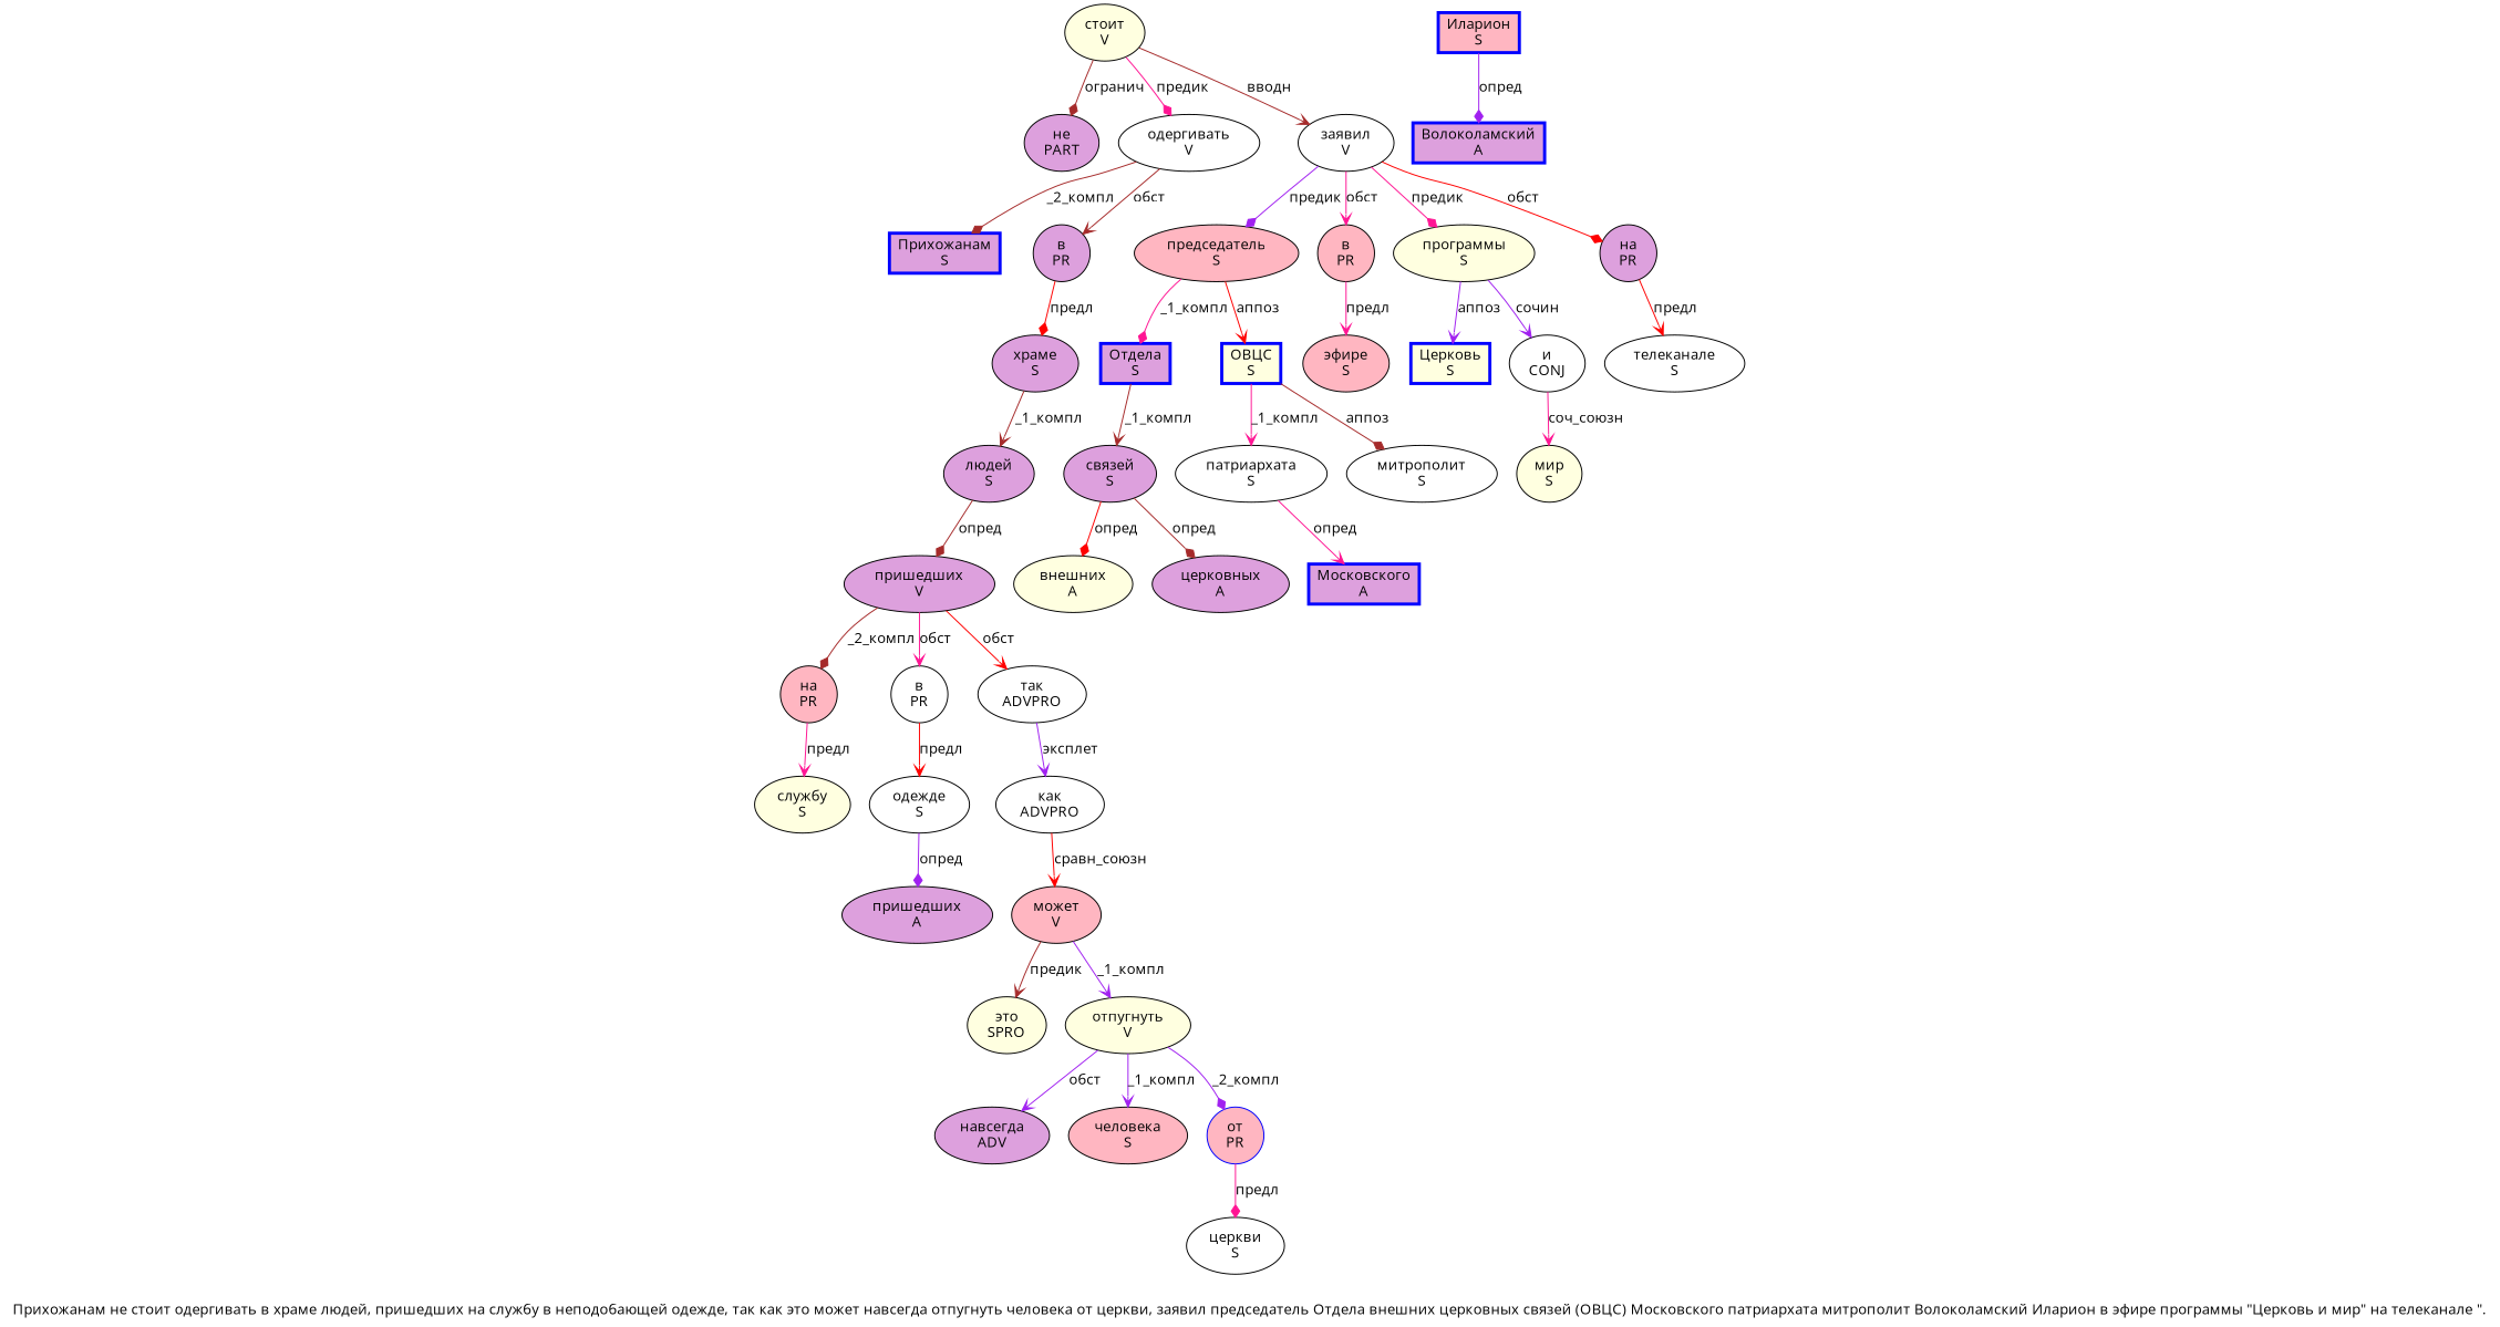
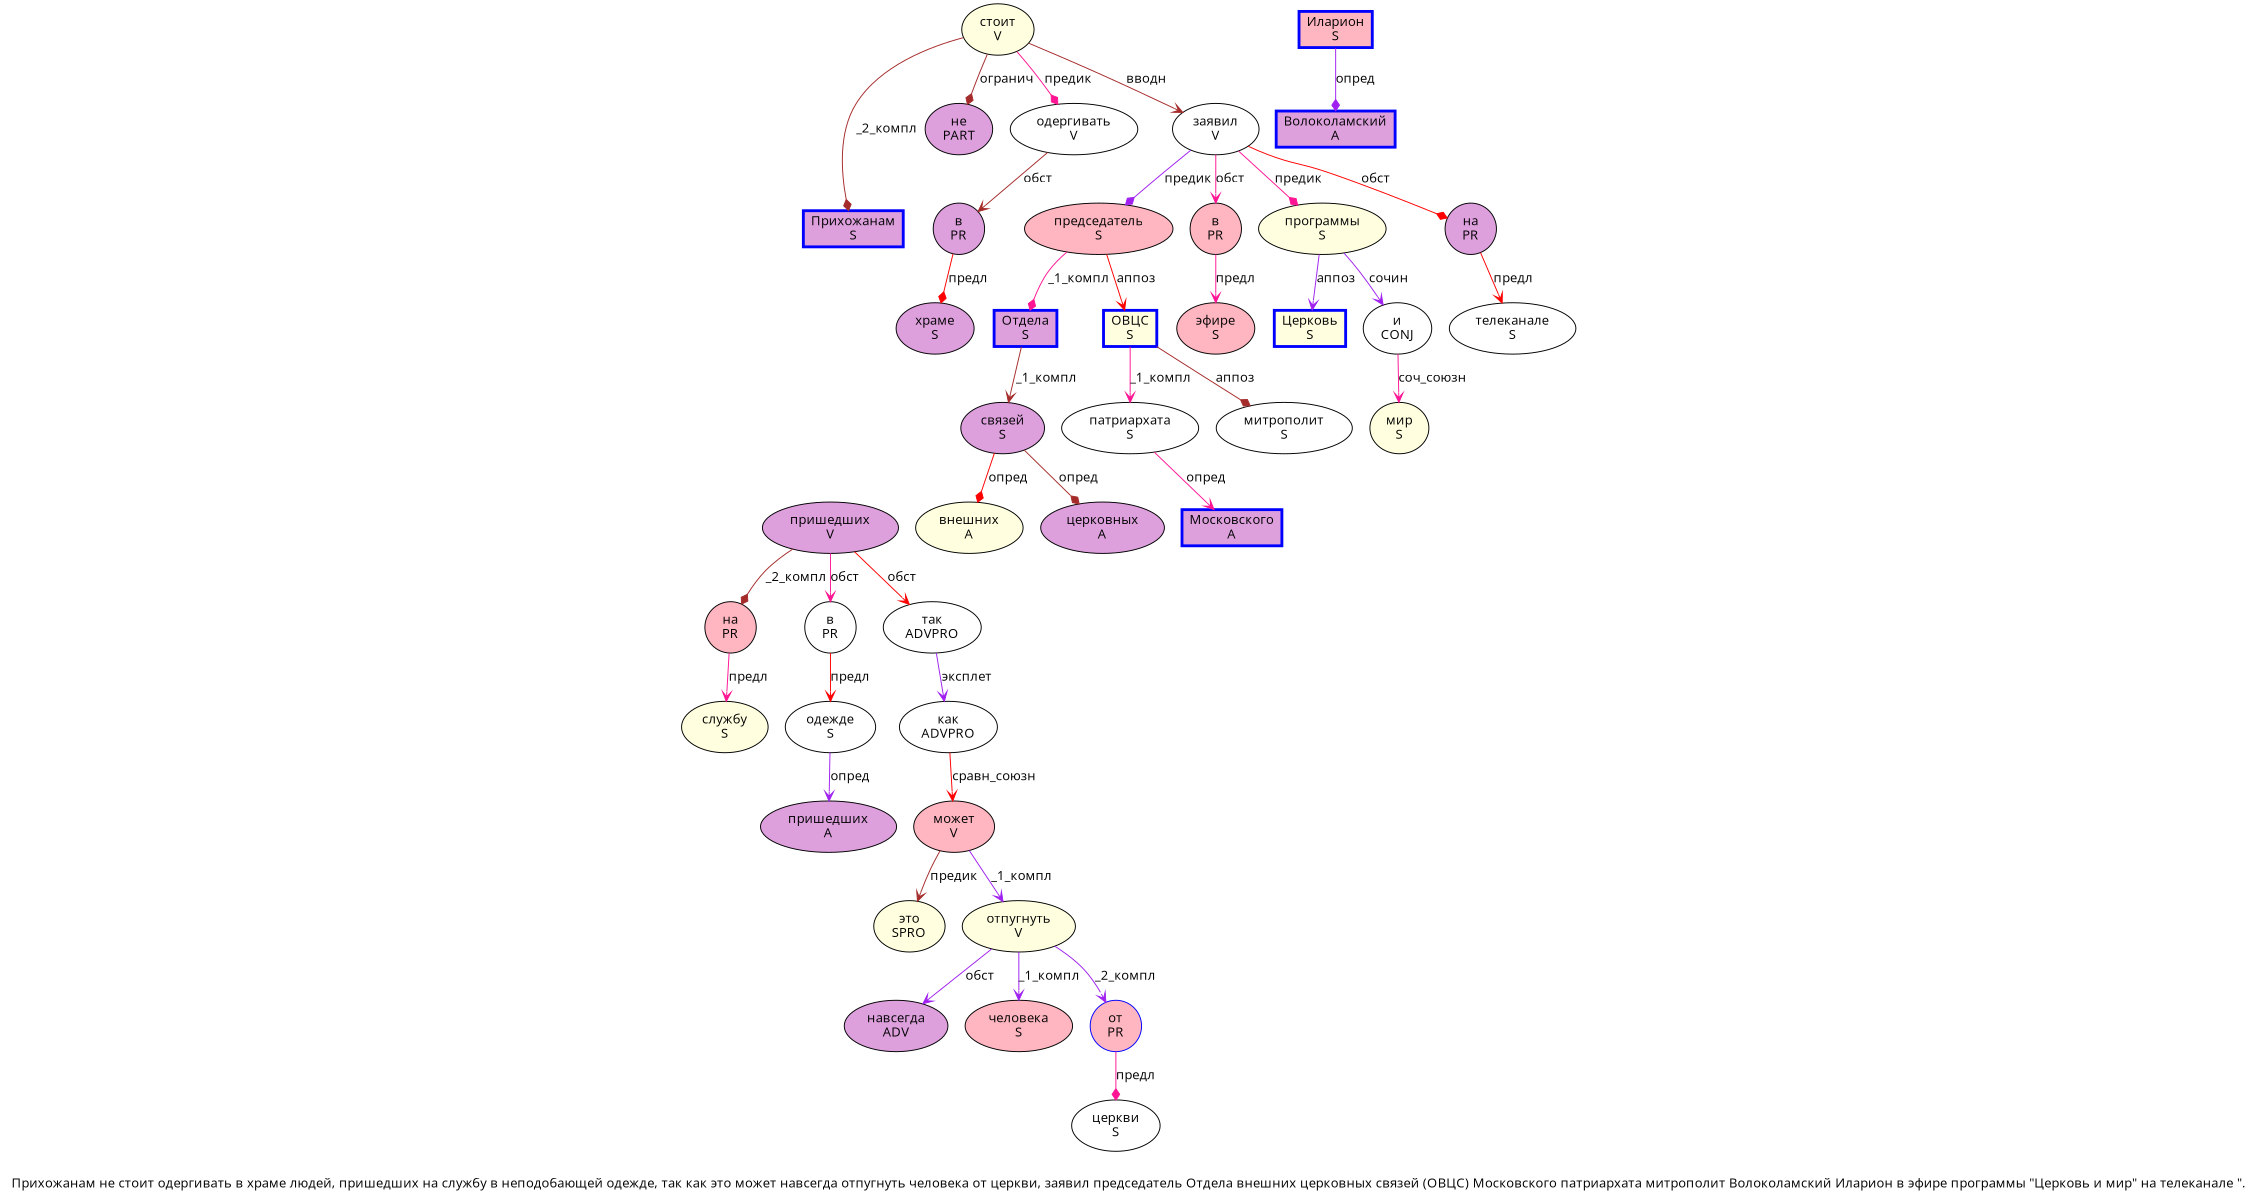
  digraph {
    fontname="Open Sans"
    label="Прихожанам не стоит одергивать в храме людей, пришедших на службу в неподобающей одежде, так как это может навсегда отпугнуть человека от церкви, заявил председатель Отдела внешних церковных связей (ОВЦС) Московского патриархата митрополит Волоколамский Иларион в эфире программы \"Церковь и мир\" на телеканале \"."
    node [fillcolor=plum fontname="Open Sans" penwidth=1 shape=ellipse style=filled]
    edge [arrowhead=vee color=brown fontname="Open Sans"]
    n1 [color=blue label="Прихожанам\nS" penwidth=3 shape=box]
    n2 [label="не\nPART"]
    n3 [fillcolor=lightyellow label="стоит\nV"]
    n4 [fillcolor=white label="одергивать\nV"]
    n5 [fillcolor=white label="заявил\nV"]
    n6 [label="в\nPR"]
    n7 [fillcolor=lightpink label="председатель\nS"]
    n8 [fillcolor=lightpink label="в\nPR"]
    n9 [fillcolor=lightyellow label="программы\nS"]
    n10 [label="на\nPR"]
    n11 [label="храме\nS"]
-   n12 [label="людей\nS"]
    n13 [label="пришедших\nV"]
    n14 [fillcolor=lightpink label="на\nPR"]
    n15 [fillcolor=white label="в\nPR"]
    n16 [fillcolor=white label="так\nADVPRO"]
    n17 [fillcolor=lightyellow label="службу\nS"]
    n18 [fillcolor=white label="одежде\nS"]
    n19 [fillcolor=white label="как\nADVPRO"]
    n20 [label="пришедших\nA"]
    n21 [fillcolor=lightpink label="может\nV"]
    n22 [fillcolor=lightyellow label="это\nSPRO"]
    n23 [fillcolor=lightyellow label="отпугнуть\nV"]
    n24 [label="навсегда\nADV"]
    n25 [fillcolor=lightpink label="человека\nS"]
    n26 [color=blue fillcolor=lightpink label="от\nPR"]
    n27 [fillcolor=white label="церкви\nS"]
    n28 [color=blue label="Отдела\nS" penwidth=3 shape=box]
    n29 [color=blue fillcolor=lightyellow label="ОВЦС\nS" penwidth=3 shape=box]
    n30 [fillcolor=lightpink label="эфире\nS"]
    n31 [color=blue fillcolor=lightyellow label="Церковь\nS" penwidth=3 shape=box]
    n32 [fillcolor=white label="и\nCONJ"]
    n33 [fillcolor=white label="телеканале\nS"]
    n34 [label="связей\nS"]
    n35 [fillcolor=white label="патриархата\nS"]
    n36 [fillcolor=white label="митрополит\nS"]
    n37 [fillcolor=lightyellow label="внешних\nA"]
    n38 [label="церковных\nA"]
    n39 [color=blue label="Московского\nA" penwidth=3 shape=box]
    n40 [color=blue fillcolor=lightpink label="Иларион\nS" penwidth=3 shape=box]
    n41 [color=blue label="Волоколамский\nA" penwidth=3 shape=box]
    n42 [fillcolor=lightyellow label="мир\nS"]
-   n4 -> n1 [arrowhead=diamond label="_2_компл"]
+   n3 -> n1 [arrowhead=diamond label="_2_компл"]
    n3 -> n2 [arrowhead=diamond label="огранич"]
    n3 -> n4 [arrowhead=diamond color=deeppink label="предик"]
    n3 -> n5 [label="вводн"]
    n4 -> n6 [label="обст"]
    n5 -> n7 [arrowhead=diamond color=purple label="предик"]
    n5 -> n8 [color=deeppink label="обст"]
    n5 -> n9 [arrowhead=diamond color=deeppink label="предик"]
    n5 -> n10 [arrowhead=diamond color=red label="обст"]
    n6 -> n11 [arrowhead=diamond color=red label="предл"]
    n7 -> n28 [arrowhead=diamond color=deeppink label="_1_компл"]
    n7 -> n29 [color=red label="аппоз"]
    n8 -> n30 [color=deeppink label="предл"]
    n9 -> n31 [color=purple label="аппоз"]
    n9 -> n32 [color=purple label="сочин"]
    n10 -> n33 [color=red label="предл"]
-   n11 -> n12 [label="_1_компл"]
-   n12 -> n13 [arrowhead=diamond label="опред"]
    n13 -> n14 [arrowhead=diamond label="_2_компл"]
    n13 -> n15 [color=deeppink label="обст"]
    n13 -> n16 [color=red label="обст"]
    n14 -> n17 [color=deeppink label="предл"]
    n15 -> n18 [color=red label="предл"]
    n16 -> n19 [color=purple label="эксплет"]
-   n18 -> n20 [arrowhead=diamond color=purple label="опред"]
+   n18 -> n20 [color=purple label="опред"]
    n19 -> n21 [color=red label="сравн_союзн"]
    n21 -> n22 [label="предик"]
    n21 -> n23 [color=purple label="_1_компл"]
    n23 -> n24 [color=purple label="обст"]
    n23 -> n25 [color=purple label="_1_компл"]
-   n23 -> n26 [arrowhead=diamond color=purple label="_2_компл"]
+   n23 -> n26 [color=purple label="_2_компл"]
    n26 -> n27 [arrowhead=diamond color=deeppink label="предл"]
    n28 -> n34 [label="_1_компл"]
    n29 -> n35 [color=deeppink label="_1_компл"]
    n29 -> n36 [arrowhead=diamond label="аппоз"]
    n32 -> n42 [color=deeppink label="соч_союзн"]
    n34 -> n37 [arrowhead=diamond color=red label="опред"]
    n34 -> n38 [arrowhead=diamond label="опред"]
    n35 -> n39 [color=deeppink label="опред"]
    n40 -> n41 [arrowhead=diamond color=purple label="опред"]
  }
